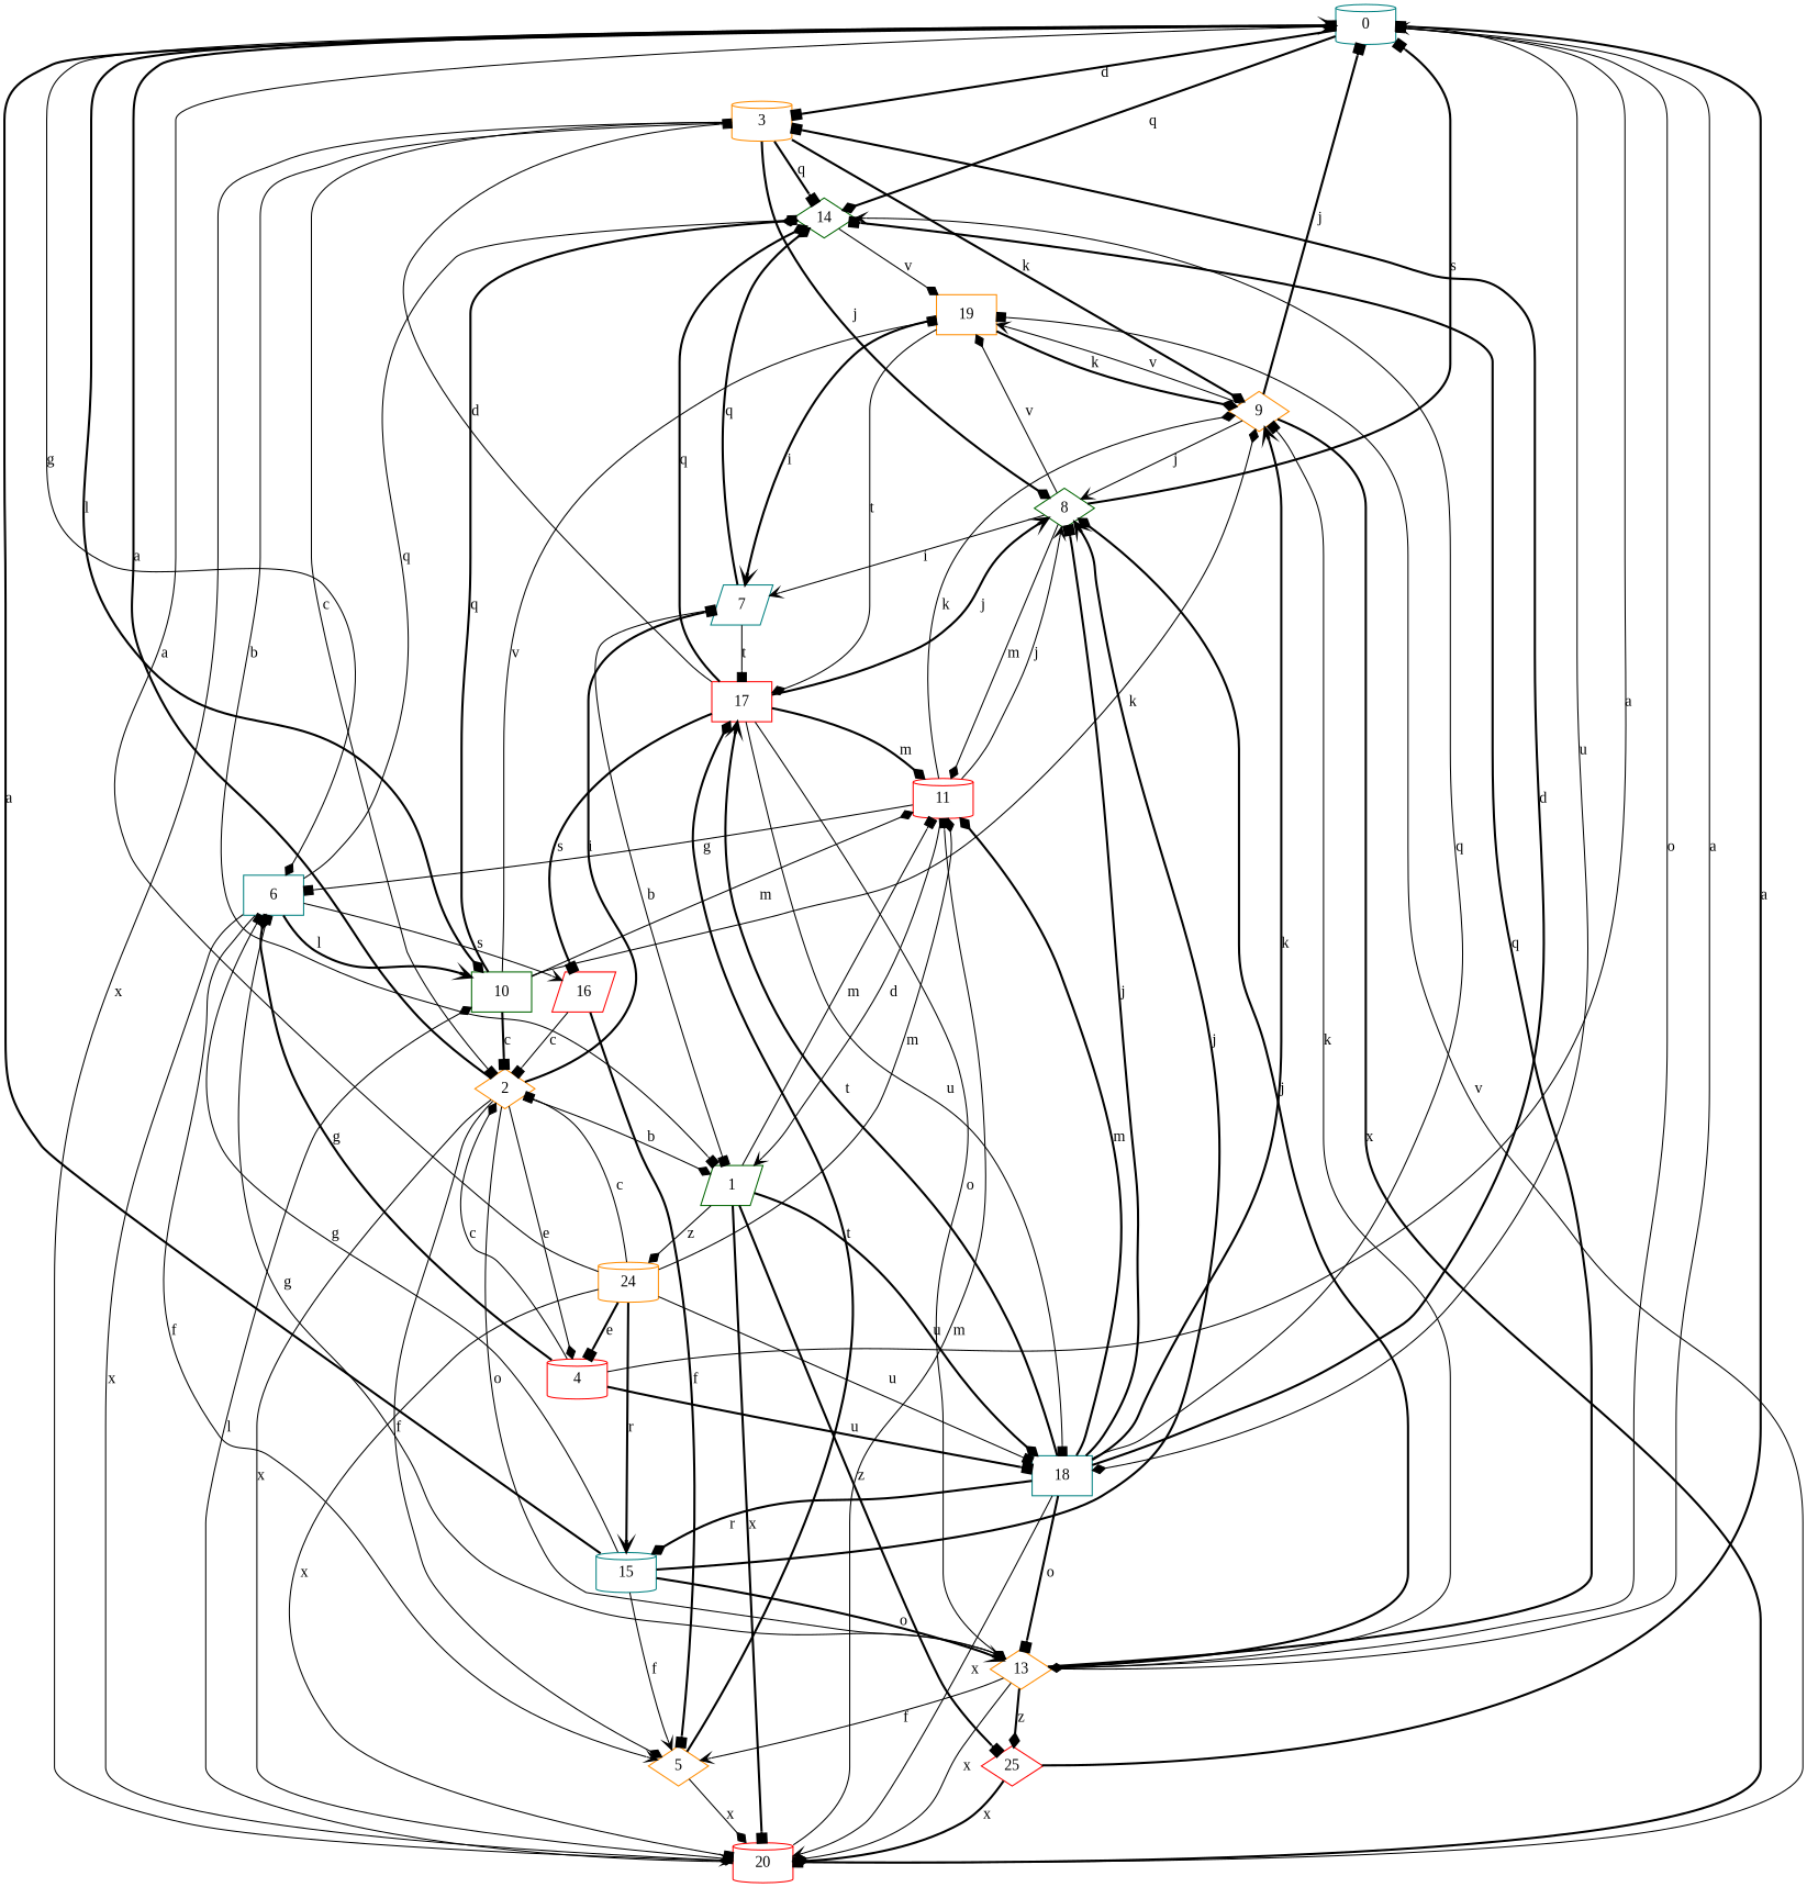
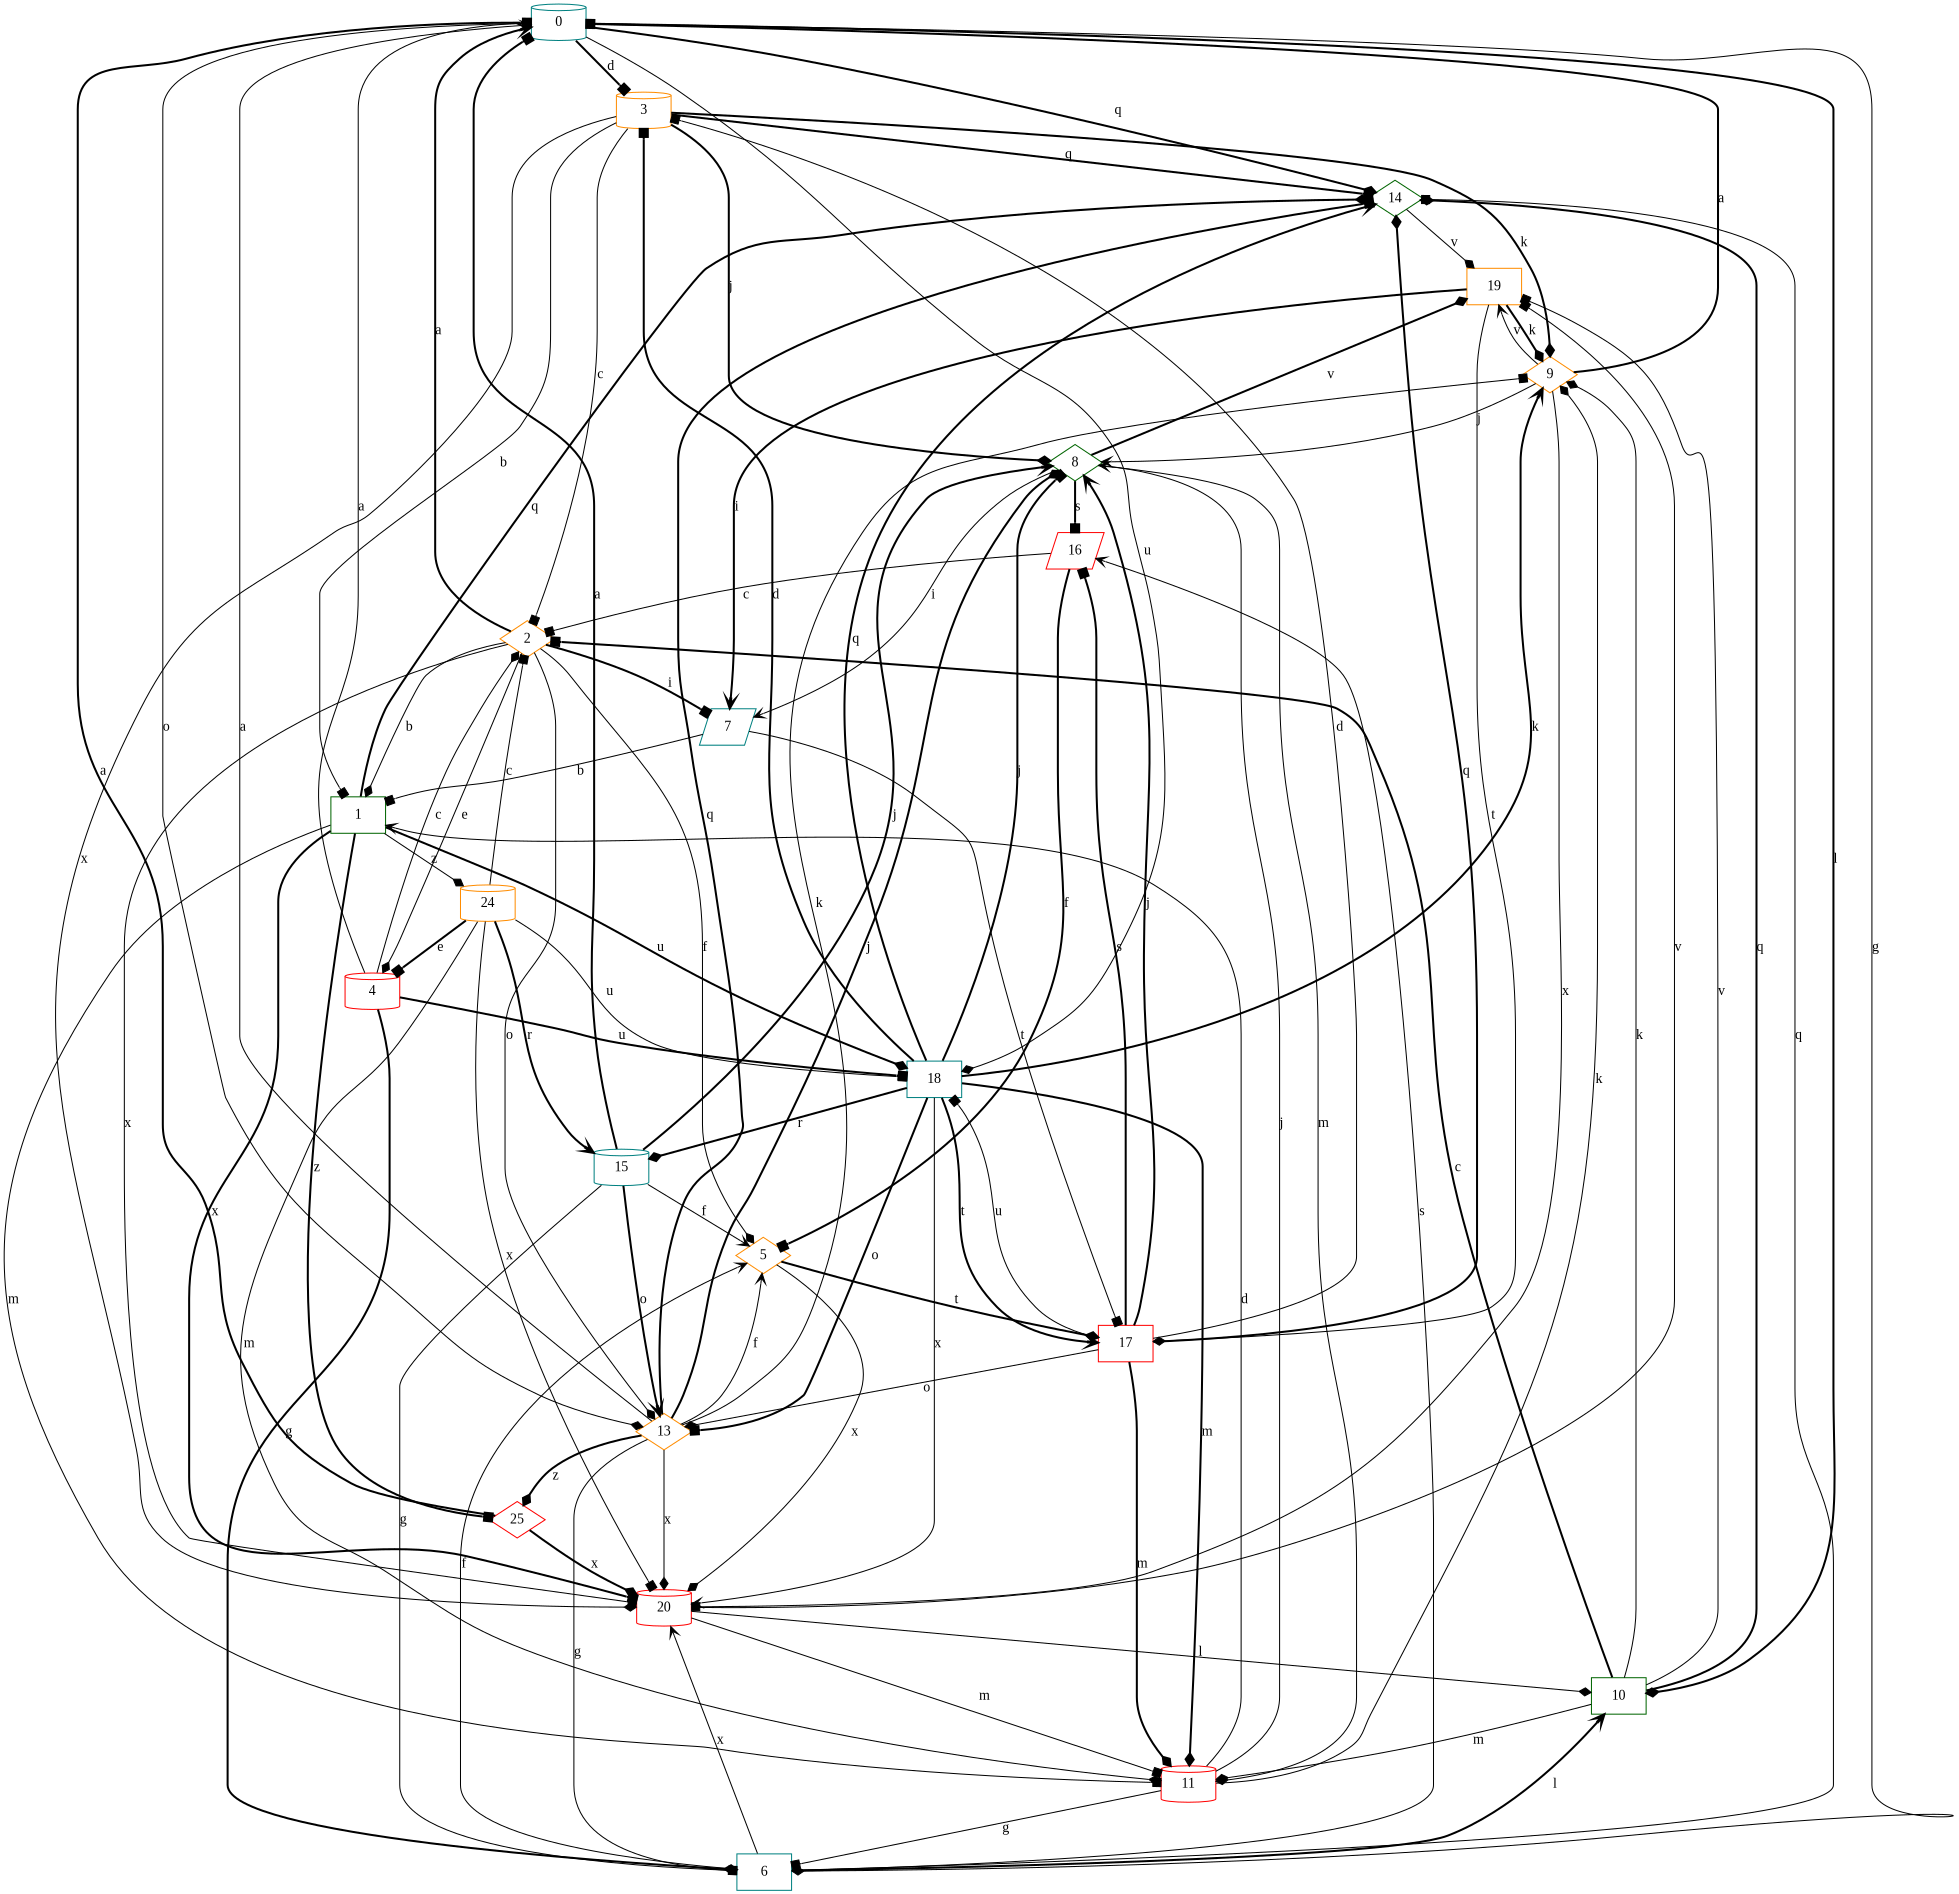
  strict digraph {
    fontname="Liberation Serif"
    node [color=darkorange fontname="Liberation Serif" shape=cylinder]
    edge [arrowhead=box fontname="Liberation Serif" style=solid]
    0 [color=teal]
    3
    6 [color=teal shape=box]
    10 [color=darkgreen shape=box]
    13 [shape=diamond]
    14 [color=darkgreen shape=diamond]
    18 [color=teal shape=box]
-   1 [color=darkgreen shape=parallelogram]
+   1 [color=darkgreen shape=box]
    20 [color=red]
    2 [shape=diamond]
    8 [color=darkgreen shape=diamond]
    9 [shape=diamond]
    5 [shape=diamond]
    16 [color=red shape=parallelogram]
    11 [color=red]
    19 [shape=box]
    25 [color=red shape=diamond]
    17 [color=red shape=box]
    15 [color=teal]
    24
    4 [color=red]
    7 [color=teal shape=parallelogram]
    0 -> 3 [label=d style=bold]
    0 -> 6 [arrowhead=diamond label=g]
    0 -> 10 [arrowhead=diamond label=l style=bold]
    0 -> 13 [arrowhead=diamond label=o]
    0 -> 14 [arrowhead=diamond label=q style=bold]
    0 -> 18 [arrowhead=diamond label=u]
    3 -> 14 [label=q style=bold]
    3 -> 1 [label=b]
    3 -> 20 [arrowhead=diamond label=x]
    3 -> 2 [label=c]
    3 -> 8 [arrowhead=diamond label=j style=bold]
    3 -> 9 [arrowhead=diamond label=k style=bold]
    6 -> 10 [arrowhead=vee label=l style=bold]
    6 -> 14 [label=q]
    6 -> 20 [arrowhead=vee label=x]
    6 -> 5 [arrowhead=vee label=f]
    6 -> 16 [arrowhead=vee label=s]
    10 -> 14 [arrowhead=diamond label=q style=bold]
    10 -> 2 [label=c style=bold]
    10 -> 9 [arrowhead=diamond label=k]
    10 -> 11 [arrowhead=diamond label=m]
    10 -> 19 [label=v]
    13 -> 0 [arrowhead=vee label=a]
    13 -> 6 [label=g]
    13 -> 14 [label=q style=bold]
    13 -> 20 [arrowhead=diamond label=x]
    13 -> 8 [arrowhead=diamond label=j style=bold]
    13 -> 9 [label=k]
    13 -> 5 [arrowhead=vee label=f]
    13 -> 25 [arrowhead=diamond label=z style=bold]
    14 -> 19 [arrowhead=diamond label=v]
    18 -> 3 [label=d style=bold]
    18 -> 13 [label=o style=bold]
-   18 -> 14 [arrowhead=vee label=q]
+   18 -> 14 [arrowhead=vee label=q style=bold]
    18 -> 20 [arrowhead=vee label=x]
    18 -> 8 [label=j style=bold]
    18 -> 9 [arrowhead=vee label=k style=bold]
    18 -> 11 [arrowhead=diamond label=m style=bold]
    18 -> 17 [arrowhead=vee label=t style=bold]
    18 -> 15 [arrowhead=diamond label=r style=bold]
-   7 -> 14 [arrowhead=diamond label=q style=bold]
+   1 -> 14 [arrowhead=diamond label=q style=bold]
    1 -> 18 [arrowhead=diamond label=u style=bold]
    1 -> 20 [label=x style=bold]
    1 -> 11 [label=m]
    1 -> 25 [label=z style=bold]
    1 -> 24 [arrowhead=diamond label=z]
    20 -> 10 [arrowhead=diamond label=l]
    20 -> 11 [label=m]
    20 -> 19 [label=v]
    2 -> 0 [arrowhead=vee label=a style=bold]
    2 -> 13 [arrowhead=diamond label=o]
    2 -> 1 [arrowhead=diamond label=b]
    2 -> 20 [label=x]
    2 -> 5 [arrowhead=diamond label=f]
    2 -> 4 [arrowhead=diamond label=e]
    2 -> 7 [label=i style=bold]
-   8 -> 0 [label=s style=bold]
+   8 -> 16 [label=s style=bold]
    8 -> 11 [arrowhead=diamond label=m]
-   8 -> 19 [arrowhead=diamond label=v]
+   8 -> 19 [arrowhead=diamond label=v style=bold]
    8 -> 7 [arrowhead=vee label=i]
-   9 -> 0 [label=j style=bold]
-   9 -> 20 [label=x style=bold]
+   9 -> 0 [label=a style=bold]
+   9 -> 20 [label=x]
    9 -> 8 [arrowhead=vee label=j]
    9 -> 19 [arrowhead=vee label=v]
    5 -> 20 [arrowhead=diamond label=x]
    5 -> 17 [arrowhead=diamond label=t style=bold]
    16 -> 2 [label=c]
    16 -> 5 [label=f style=bold]
    11 -> 6 [label=g]
    11 -> 1 [arrowhead=vee label=d]
    11 -> 8 [arrowhead=vee label=j]
    11 -> 9 [arrowhead=diamond label=k]
    19 -> 9 [arrowhead=diamond label=k style=bold]
    19 -> 17 [arrowhead=diamond label=t]
    19 -> 7 [arrowhead=vee label=i style=bold]
    25 -> 0 [label=a style=bold]
    25 -> 20 [arrowhead=diamond label=x style=bold]
    17 -> 3 [label=d]
    17 -> 13 [arrowhead=diamond label=o]
    17 -> 14 [arrowhead=diamond label=q style=bold]
    17 -> 18 [label=u]
    17 -> 8 [arrowhead=vee label=j style=bold]
    17 -> 16 [label=s style=bold]
    17 -> 11 [arrowhead=diamond label=m style=bold]
    15 -> 0 [label=a style=bold]
    15 -> 6 [label=g]
    15 -> 13 [arrowhead=vee label=o style=bold]
    15 -> 8 [arrowhead=vee label=j style=bold]
    15 -> 5 [arrowhead=vee label=f]
-   24 -> 0 [arrowhead=diamond label=a]
    24 -> 18 [label=u]
    24 -> 20 [label=x]
    24 -> 2 [label=c]
    24 -> 11 [arrowhead=diamond label=m]
    24 -> 15 [arrowhead=vee label=r style=bold]
    24 -> 4 [label=e style=bold]
    4 -> 0 [label=a]
    4 -> 6 [arrowhead=diamond label=g style=bold]
    4 -> 18 [label=u style=bold]
    4 -> 2 [arrowhead=diamond label=c]
    7 -> 1 [label=b]
    7 -> 17 [label=t]
  }
